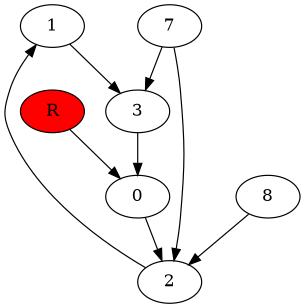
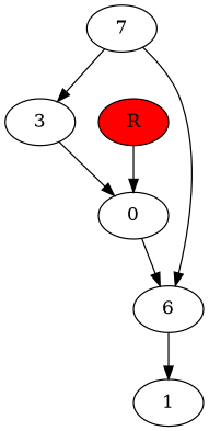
  digraph {
    1
    3
    n3 [label=0]
-   6 [label=2]
+   6
    7
-   8
    R [fillcolor="#ff0000" style=filled]
-   1 -> 3
    3 -> n3
    n3 -> 6
    6 -> 1
    7 -> 3
    7 -> 6
-   8 -> 6
    R -> n3
  }
